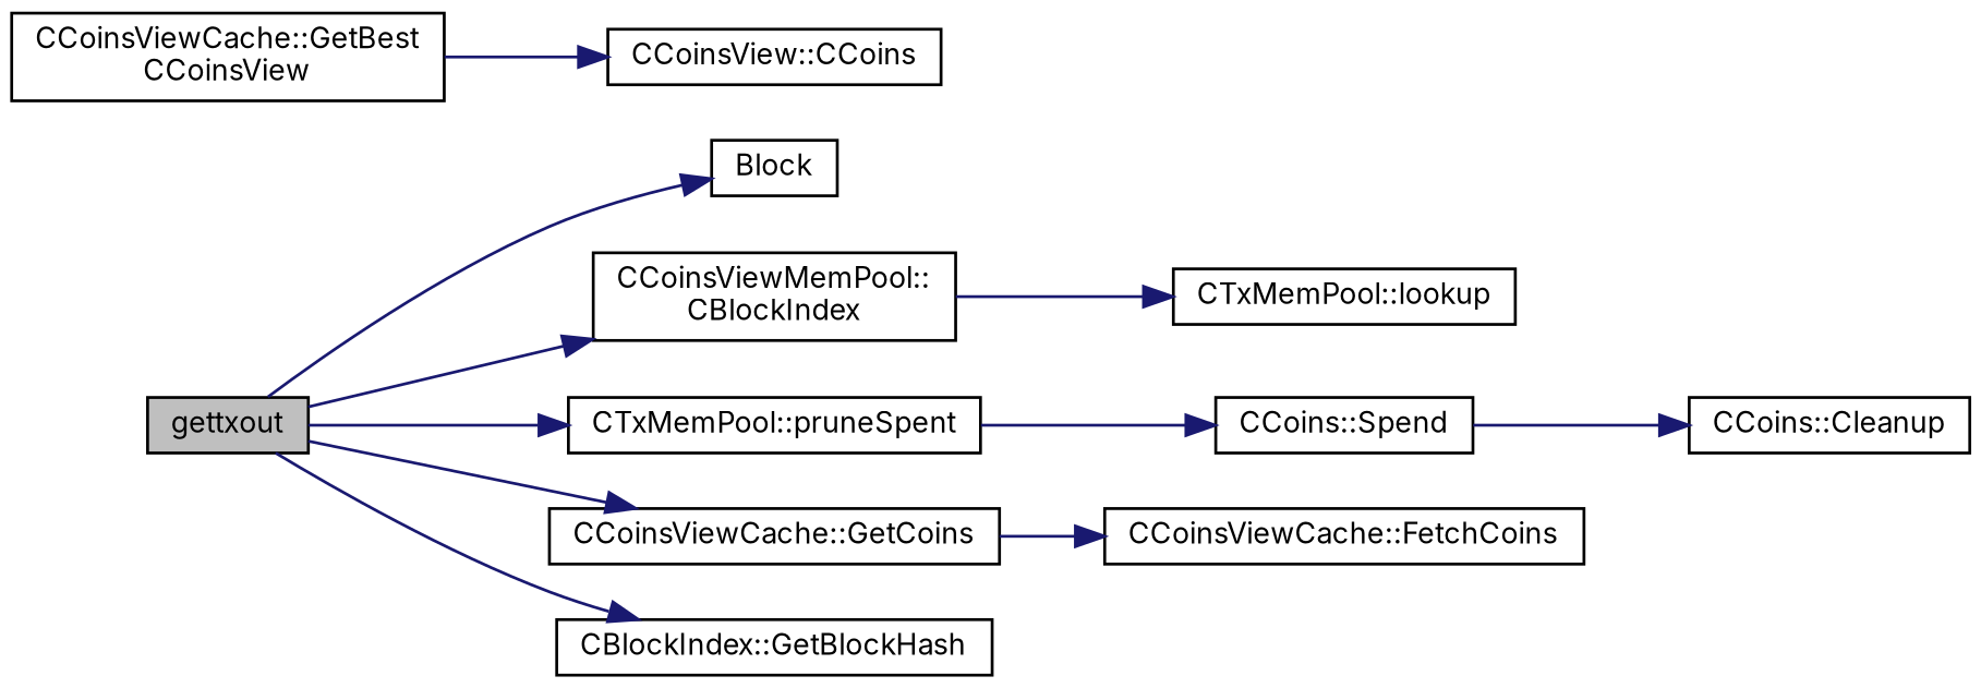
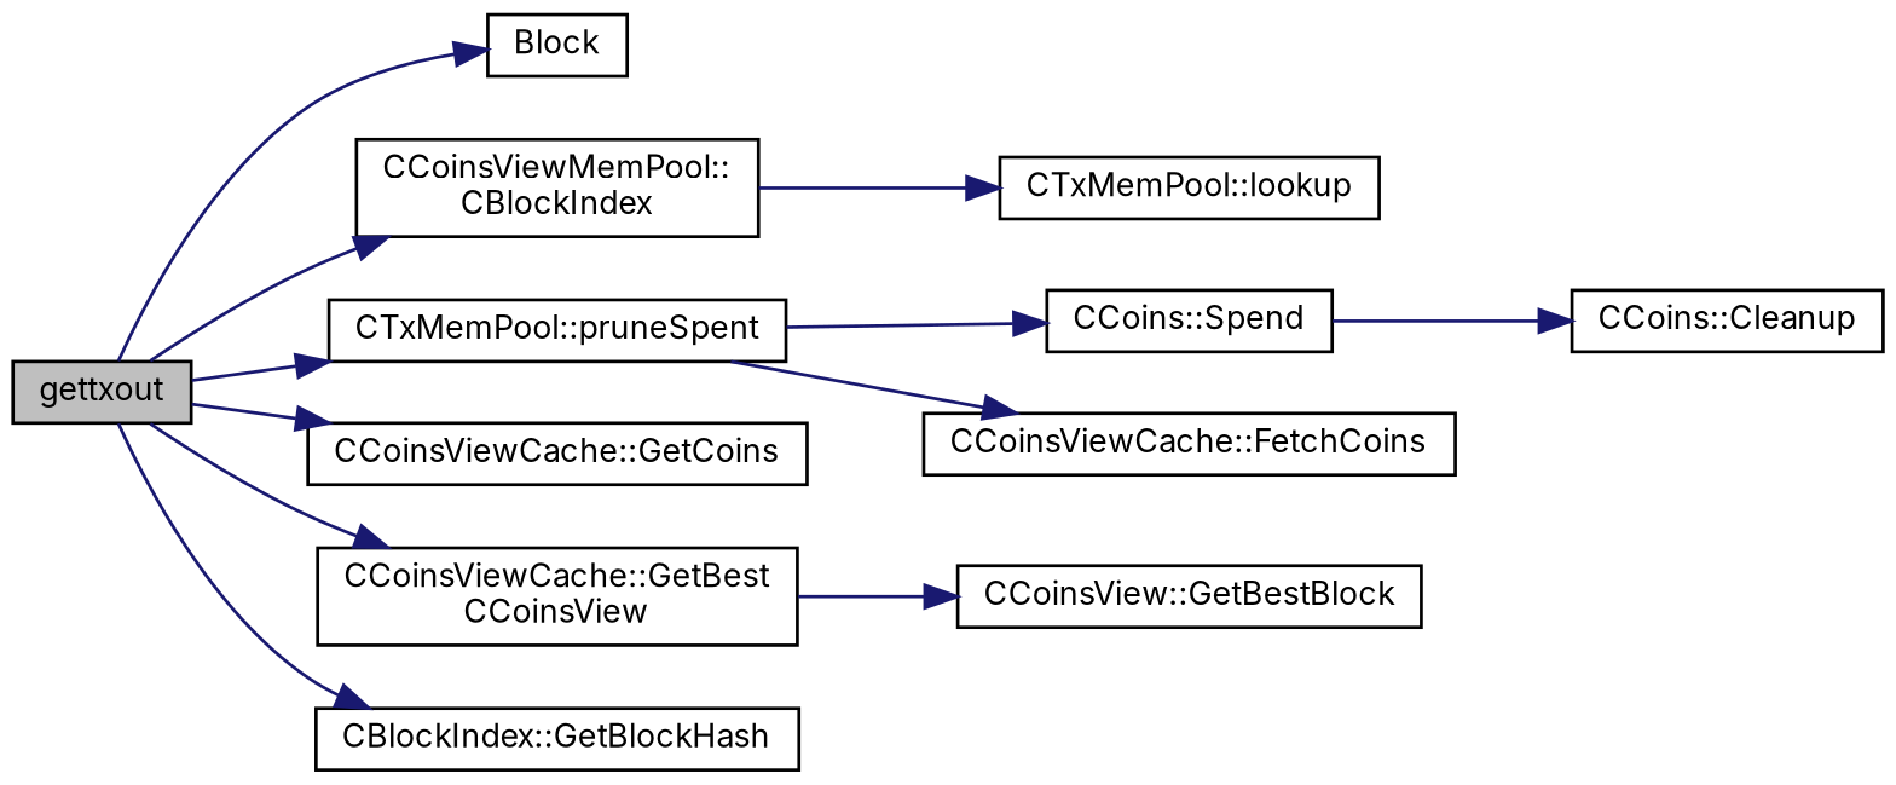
  digraph {
    fontname=Inter
    rankdir=LR
    node [color=black fillcolor=white fontname=Inter fontsize=10 shape=record style=filled]
    edge [color=midnightblue fontname=Inter fontsize=10 labelfontname=Helvetica labelfontsize=10 style=solid]
    n1 [fillcolor=grey75 fontcolor=black height=0.2 label=gettxout width=0.4]
    n2 [height=0.2 label=Block width=0.4]
    n3 [height=0.2 label="CCoinsViewMemPool::\lCBlockIndex" width=0.4]
    n4 [height=0.2 label="CTxMemPool::pruneSpent" width=0.4]
    n5 [height=0.2 label="CCoinsViewCache::GetCoins" width=0.4]
    n6 [height=0.2 label="CCoinsViewCache::GetBest\lCCoinsView" width=0.4]
    n7 [height=0.2 label="CBlockIndex::GetBlockHash" width=0.4]
    n8 [height=0.2 label="CTxMemPool::lookup" width=0.4]
    n9 [height=0.2 label="CCoins::Spend" width=0.4]
    n10 [height=0.2 label="CCoinsViewCache::FetchCoins" width=0.4]
-   n11 [height=0.2 label="CCoinsView::CCoins" width=0.4]
+   n11 [height=0.2 label="CCoinsView::GetBestBlock" width=0.4]
    n12 [height=0.2 label="CCoins::Cleanup" width=0.4]
    n1 -> n2
    n1 -> n3
    n1 -> n4
    n1 -> n5
+   n1 -> n6
    n1 -> n7
    n3 -> n8
    n4 -> n9
-   n5 -> n10
+   n4 -> n10
    n6 -> n11
    n9 -> n12
  }
